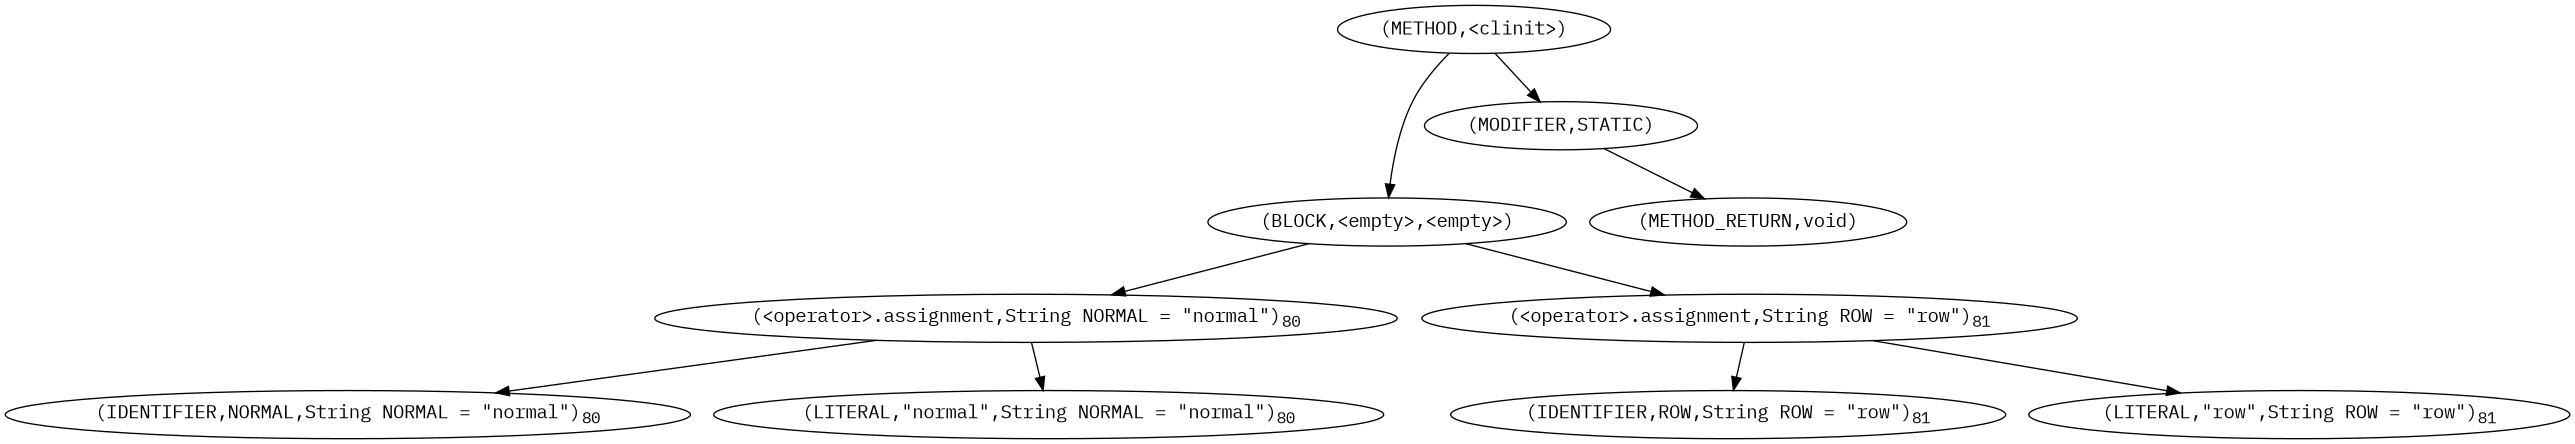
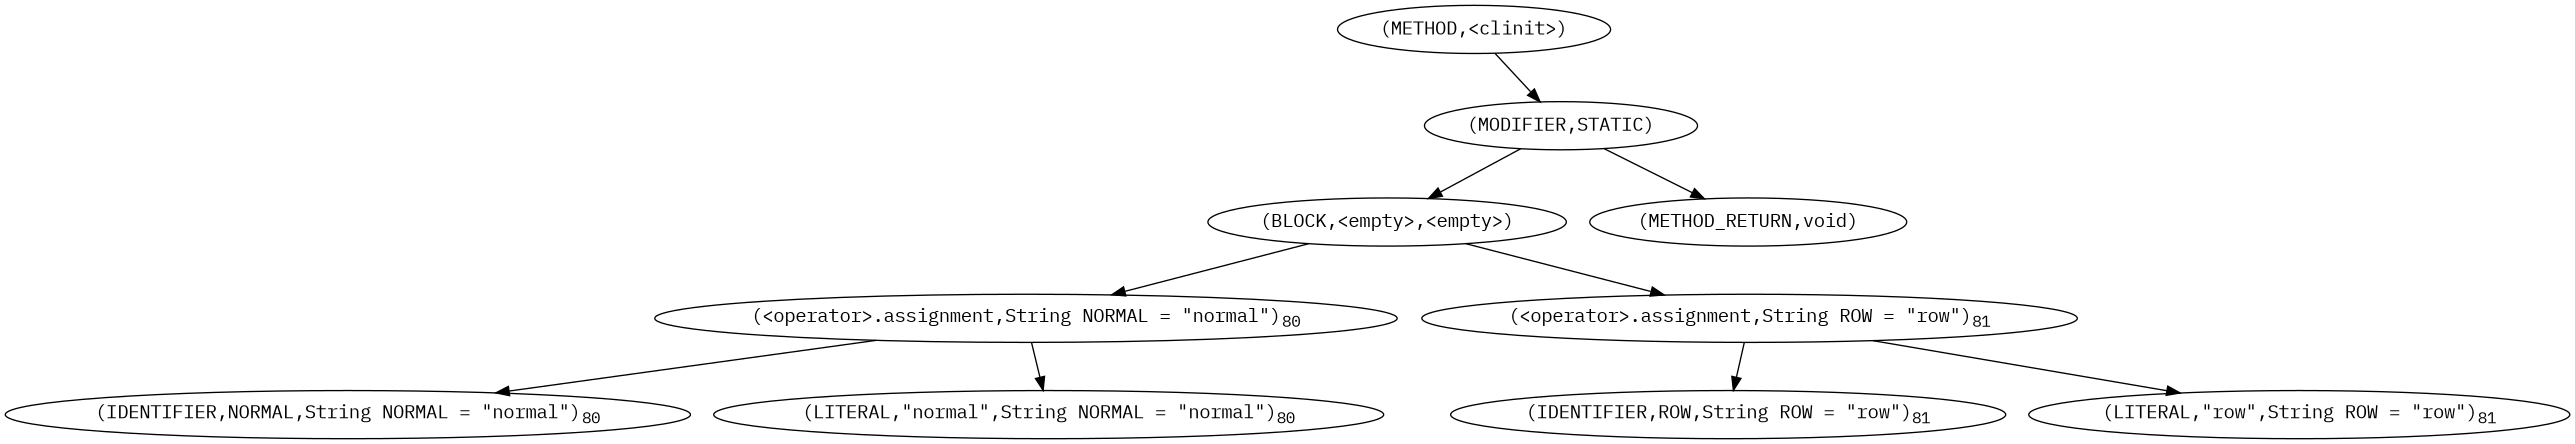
  digraph {
    fontname="IBM Plex Mono"
    node [fontname="IBM Plex Mono"]
    edge [fontname="IBM Plex Mono"]
    n1 [label=<(METHOD,&lt;clinit&gt;)>]
    n2 [label=<(BLOCK,&lt;empty&gt;,&lt;empty&gt;)>]
    n3 [label=<(MODIFIER,STATIC)>]
    n4 [label=<(&lt;operator&gt;.assignment,String NORMAL = &quot;normal&quot;)<SUB>80</SUB>>]
    n5 [label=<(&lt;operator&gt;.assignment,String ROW = &quot;row&quot;)<SUB>81</SUB>>]
    n6 [label=<(METHOD_RETURN,void)>]
    n7 [label=<(IDENTIFIER,NORMAL,String NORMAL = &quot;normal&quot;)<SUB>80</SUB>>]
    n8 [label=<(LITERAL,&quot;normal&quot;,String NORMAL = &quot;normal&quot;)<SUB>80</SUB>>]
    n9 [label=<(IDENTIFIER,ROW,String ROW = &quot;row&quot;)<SUB>81</SUB>>]
    n10 [label=<(LITERAL,&quot;row&quot;,String ROW = &quot;row&quot;)<SUB>81</SUB>>]
-   n1 -> n2
+   n3 -> n2
    n1 -> n3
    n2 -> n4
    n2 -> n5
    n3 -> n6
    n4 -> n7
    n4 -> n8
    n5 -> n9
    n5 -> n10
  }
